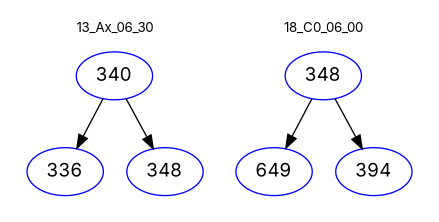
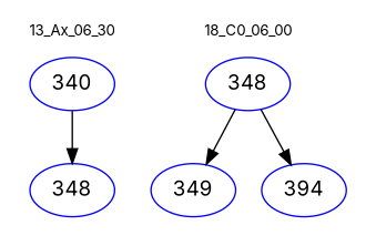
  digraph {
    fontname=Inter
    node [color=blue fontname=Inter]
    edge [color=black fontname=Inter]
    n1 [label=340]
-   n2 [label=336]
    n3 [label=348]
    n4 [label=348]
-   n5 [label=649]
+   n5 [label=349]
    n6 [label=394]
    subgraph cluster_1 {
      color=white
      fontsize=10
      label="13_Ax_06_30"
      n1
-     n2
      n3
    }
    subgraph cluster_2 {
      color=white
      fontsize=10
      label="18_C0_06_00"
      n4
      n5
      n6
    }
-   n1 -> n2
    n1 -> n3
    n4 -> n5
    n4 -> n6
  }
